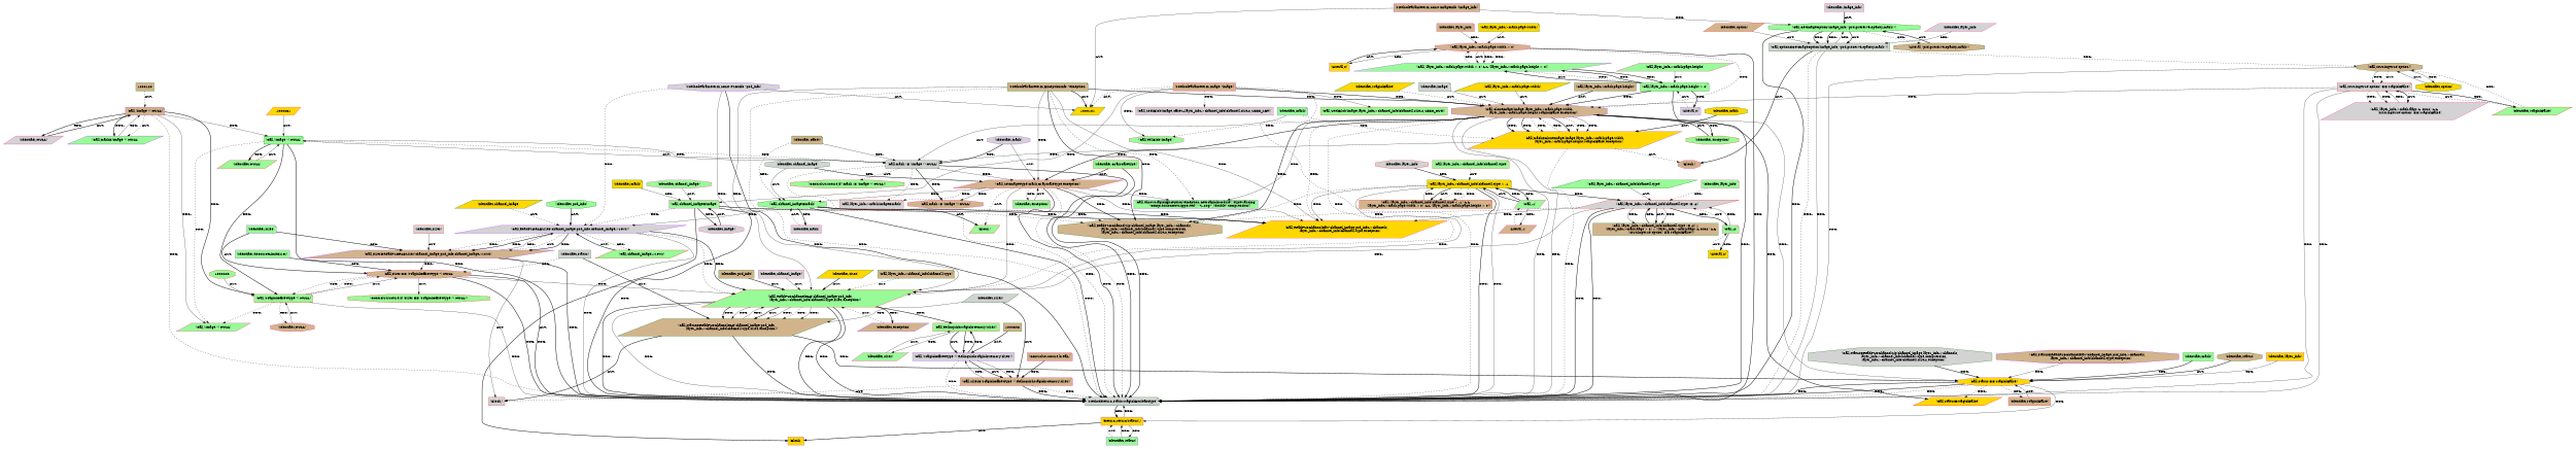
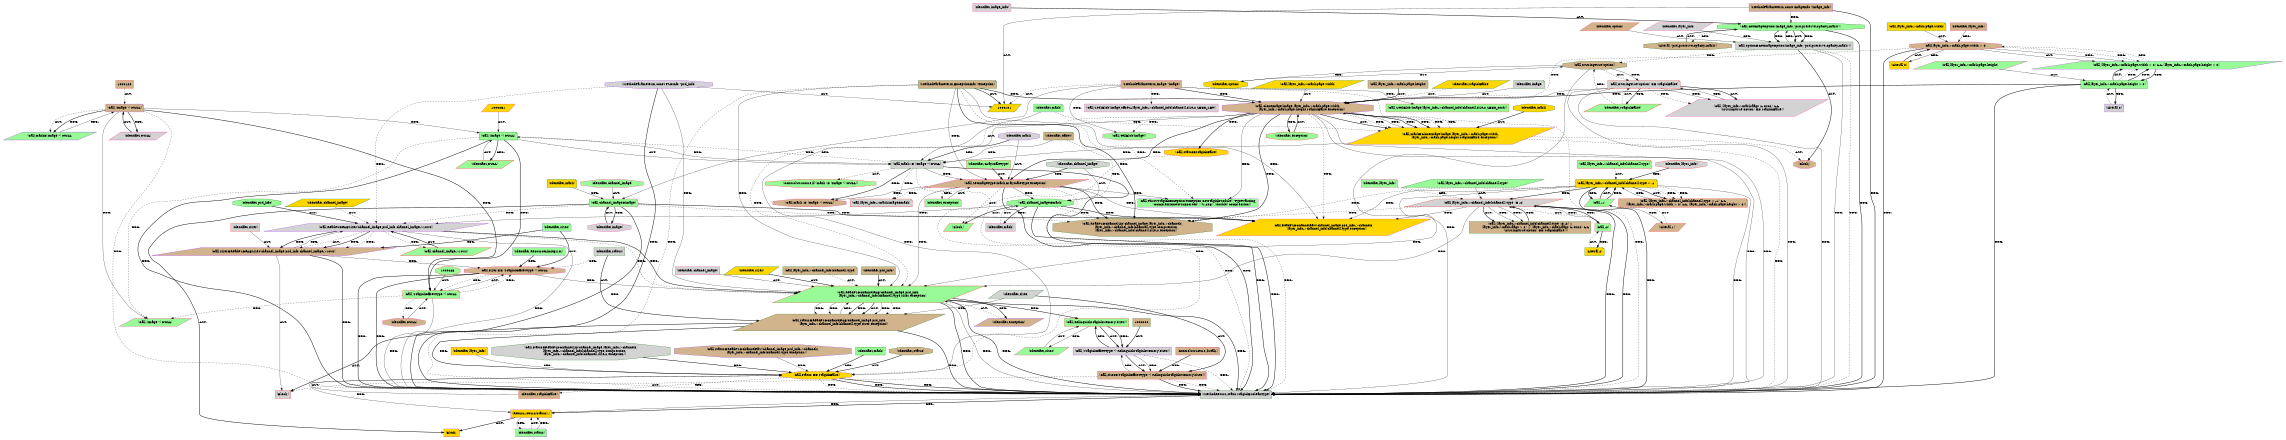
  digraph {
    node [color=darkgreen fillcolor=palegreen shape=parallelogram style=filled]
    edge [style=bold]
    n1 [color=red label="(Call,ReadPSDChannelRLE(channel_image,psd_info,\n          layer_info->channel_info[channel].type,sizes,exception))"]
    n2 [fillcolor=tan label="(Call,status=ReadPSDChannelRLE(channel_image,psd_info,\n          layer_info->channel_info[channel].type,sizes,exception))"]
    n3 [color=red label="(Call,RelinquishMagickMemory(sizes))" shape=box]
    n4 [color=purple fillcolor=tan label="(Identifier,exception)"]
    n5 [fillcolor=lightgrey label="(MethodReturn,static MagickBooleanType)" shape=note]
    n6 [color=purple fillcolor=gold label="(Call,status == MagickFalse)" shape=octagon]
    n7 [color=red fillcolor=lightgrey label="(Block,)" shape=box]
    n8 [color=purple fillcolor=lightgrey label="(Call,(MagickOffsetType *) RelinquishMagickMemory(sizes))" shape=box]
    n9 [color=deeppink label="(Identifier,sizes)"]
    n10 [color=purple fillcolor=gold label="(Return,return(status);)" shape=note]
    n11 [color=purple fillcolor=lightgrey label="(Call,ReadPSDRLESizes(channel_image,psd_info,channel_image->rows))"]
    n12 [color=purple fillcolor=tan label="(Call,sizes=ReadPSDRLESizes(channel_image,psd_info,channel_image->rows))"]
    n13 [color=red label="(Call,channel_image->rows)"]
    n14 [color=deeppink fillcolor=tan label="(Call,sizes == (MagickOffsetType *) NULL)" shape=octagon]
    n15 [label="(Call,channel_image=mask)" shape=octagon]
    n16 [fillcolor=tan label="(Call,ReadPSDChannelZip(channel_image,layer_info->channels,\n        layer_info->channel_info[channel].type,compression,\n        layer_info->channel_info[channel].size-2,exception))" shape=octagon]
    n17 [color=red label="(Block,)"]
    n18 [color=deeppink fillcolor=gold label="(Call,ReadPSDChannelRaw(channel_image,psd_info->channels,\n        layer_info->channel_info[channel].type,exception))"]
    n19 [color=deeppink fillcolor=lightgrey label="(Identifier,mask)" shape=box]
    n20 [color=deeppink fillcolor=tan label="(Call,SetImageType(mask,GrayscaleType,exception))"]
    n21 [color=red fillcolor=lightgrey label="(Call,layer_info->mask.image=mask)" shape=note]
    n22 [color=purple label="(Call,ThrowMagickException(exception,GetMagickModule(),TypeWarning,\n        \"CompressionNotSupported\",\"'%.20g'\",(double) compression))" shape=box]
    n23 [color=deeppink fillcolor=tan label="(Call,mask != (Image *) NULL)" shape=octagon]
    n24 [color=deeppink label="(Identifier,exception)" shape=note]
    n25 [fillcolor=lightgrey label="(Call,mask != (Image *) NULL)" shape=box]
    n26 [label="(Call,(Image *) NULL)" shape=note]
    n27 [color=red label="(ControlStructure,if (mask != (Image *) NULL))" shape=octagon]
    n28 [color=red label="(Call,(MagickOffsetType *) NULL)" shape=note]
    n29 [color=deeppink label="(Call,(Image *) NULL)"]
    n30 [color=red label="(Identifier,NULL)"]
    n31 [color=purple fillcolor=gold label="(Call,mask=CloneImage(image,layer_info->mask.page.width,\n         layer_info->mask.page.height,MagickFalse,exception))"]
    n32 [color=purple fillcolor=tan label="(Call,CloneImage(image,layer_info->mask.page.width,\n         layer_info->mask.page.height,MagickFalse,exception))" shape=octagon]
    n33 [color=deeppink fillcolor=tan label="(Block,)" shape=octagon]
    n34 [color=deeppink label="(Call,TellBlob(image))" shape=octagon]
    n35 [color=red label="(Identifier,exception)" shape=octagon]
-   n36 [color=red fillcolor=gold label="(Call,status=MagickFalse)"]
+   n36 [color=red fillcolor=gold label="(Call,status=MagickFalse)" shape=octagon]
    n37 [color=red fillcolor=tan label="(Identifier,MagickFalse)" shape=box]
    n38 [color=deeppink fillcolor=tan label="(MethodParameterIn,Image *image)" shape=box]
    n39 [color=deeppink label="(Call,channel_image=image)" shape=note]
    n40 [color=deeppink fillcolor=lightgrey label="(Call,SeekBlob(image,offset+layer_info->channel_info[channel].size-2,SEEK_SET))" shape=box]
    n41 [color=red label="(Call,SeekBlob(image,layer_info->channel_info[channel].size-2,SEEK_CUR))" shape=box]
    1000101 [fillcolor=gold]
    n43 [color=purple fillcolor=gold label="(Block,)" shape=note]
    n44 [color=deeppink fillcolor=lightgrey label="(Identifier,image)" shape=octagon]
    n45 [color=deeppink fillcolor=tan label="(Call,layer_info->mask.page.width > 0)" shape=octagon]
    n46 [color=purple fillcolor=gold label="(Literal,0)" shape=box]
    n47 [color=purple label="(Call,(layer_info->mask.page.width > 0) && (layer_info->mask.page.height > 0))"]
    n48 [label="(Call,layer_info->mask.page.height > 0)" shape=note]
    n49 [color=purple fillcolor=lightgrey label="(Literal,0)" shape=note]
    n50 [color=red fillcolor=lightgrey label="(Call,IsStringTrue(option) == MagickFalse)" shape=note]
    n51 [color=red label="(Identifier,MagickFalse)"]
    n52 [color=deeppink fillcolor=lightgrey label="(Call,(layer_info->mask.flags & 0x02) &&\n            (IsStringTrue(option) == MagickFalse))"]
    n53 [fillcolor=tan label="(Call,IsStringTrue(option))" shape=octagon]
    n54 [fillcolor=gold label="(Identifier,option)" shape=octagon]
    n55 [fillcolor=lightgrey label="(Call,option=GetImageOption(image_info,\"psd:preserve-opacity-mask\"))" shape=box]
    n56 [label="(Call,GetImageOption(image_info,\"psd:preserve-opacity-mask\"))" shape=octagon]
    n57 [fillcolor=tan label="(Literal,\"psd:preserve-opacity-mask\")" shape=octagon]
    n58 [color=purple fillcolor=tan label="(MethodParameterIn,const ImageInfo *image_info)" shape=box]
    n59 [fillcolor=tan label="(MethodParameterIn,ExceptionInfo *exception)" shape=note]
    n60 [color=deeppink fillcolor=tan label="(Identifier,NULL)" shape=octagon]
    n61 [color=purple fillcolor=tan label="(Call,(Image *) NULL)" shape=note]
    n62 [color=deeppink fillcolor=lightgrey label="(Identifier,NULL)"]
    n63 [color=purple label="(Call,mask=(Image *) NULL)"]
    n64 [color=purple fillcolor=lightgrey label="(MethodParameterIn,const PSDInfo *psd_info)" shape=octagon]
    n65 [fillcolor=gold label="(Call,layer_info->channel_info[channel].type < -1)" shape=note]
    n66 [color=deeppink label="(Call,-1)"]
    n67 [color=red fillcolor=lightgrey label="(Call,layer_info->channel_info[channel].type != -2)"]
    n68 [color=red fillcolor=tan label="(Call,(layer_info->channel_info[channel].type < -1) &&\n      (layer_info->mask.page.width > 0) && (layer_info->mask.page.height > 0))" shape=note]
-   n69 [color=deeppink fillcolor=tan label="(Literal,1)"]
+   n69 [color=red fillcolor=tan label="(Literal,1)"]
    n70 [color=deeppink label="(Call,-2)" shape=note]
    n71 [fillcolor=tan label="(Call,(layer_info->channel_info[channel].type != -2) ||\n           (layer_info->mask.flags > 2) || ((layer_info->mask.flags & 0x02) &&\n            (IsStringTrue(option) == MagickFalse)))" shape=box]
    n72 [fillcolor=gold label="(Literal,2)" shape=note]
-   n73 [color=red label="(ControlStructure,if (sizes == (MagickOffsetType *) NULL))" shape=octagon]
    n74 [color=purple label="(Identifier,status)" shape=note]
    n75 [color=deeppink fillcolor=tan label="(Call,sizes=(MagickOffsetType *) RelinquishMagickMemory(sizes))" shape=note]
    n76 [fillcolor=gold label="(Identifier,sizes)"]
    n77 [fillcolor=tan label="(Identifier,status)" shape=octagon]
    n78 [color=red label="(Call,layer_info->channel_info[channel].type)" shape=note]
    n79 [color=deeppink label="(Identifier,channel_image)" shape=octagon]
    n80 [color=purple fillcolor=gold label="(Identifier,layer_info)" shape=box]
    n81 [color=deeppink fillcolor=lightgrey label="(Identifier,layer_info)"]
    n82 [color=purple label="(Identifier,sizes)" shape=note]
    n83 [color=deeppink label="(Identifier,layer_info)" shape=note]
    n84 [fillcolor=lightgrey label="(Call,status=ReadPSDChannelZip(channel_image,layer_info->channels,\n        layer_info->channel_info[channel].type,compression,\n        layer_info->channel_info[channel].size-2,exception))" shape=octagon]
    n85 [fillcolor=lightgrey label="(Identifier,status)" shape=box]
    n86 [color=red label="(Identifier,GrayscaleType)" shape=box]
    n87 [color=purple fillcolor=tan label="(Call,status=ReadPSDChannelRaw(channel_image,psd_info->channels,\n        layer_info->channel_info[channel].type,exception))" shape=octagon]
    n88 [color=deeppink label="(Call,layer_info->mask.page.height)"]
    n89 [color=red fillcolor=lightgrey label="(Identifier,sizes)" shape=box]
    n90 [color=red fillcolor=tan label="(Identifier,option)"]
    n91 [color=deeppink fillcolor=tan label="(ControlStructure,break;)" shape=note]
    n92 [fillcolor=tan label="(Call,layer_info->channel_info[channel].type)" shape=note]
    n93 [fillcolor=tan label="(Call,layer_info->mask.page.height)" shape=box]
    n94 [fillcolor=gold label="(Identifier,MagickFalse)"]
    n95 [fillcolor=tan label="(Identifier,offset)" shape=note]
    n96 [fillcolor=tan label="(Identifier,psd_info)" shape=box]
    n97 [color=purple label="(Identifier,mask)" shape=note]
    n98 [fillcolor=gold label="(Identifier,channel_image)"]
    n99 [fillcolor=lightgrey label="(Identifier,sizes)"]
    n100 [color=deeppink fillcolor=tan label="(Identifier,layer_info)" shape=note]
    n101 [color=deeppink fillcolor=lightgrey label="(Identifier,channel_image)" shape=box]
    n102 [color=deeppink fillcolor=lightgrey label="(Identifier,image_info)" shape=note]
    n103 [fillcolor=lightgrey label="(Identifier,image)" shape=note]
    n104 [color=purple fillcolor=lightgrey label="(Identifier,mask)" shape=octagon]
    n105 [fillcolor=gold label="(Identifier,mask)" shape=note]
    n106 [color=red fillcolor=lightgrey label="(Identifier,layer_info)" shape=octagon]
    n107 [color=purple label="(Identifier,ResourceLimitError)" shape=box]
    n108 [fillcolor=gold label="(Call,layer_info->mask.page.width)"]
    n109 [label="(Identifier,mask)" shape=box]
    n110 [fillcolor=gold label="(Call,layer_info->mask.page.width)" shape=note]
    n111 [label="(Call,layer_info->channel_info[channel].type)"]
    n112 [label="(Identifier,psd_info)" shape=octagon]
    n113 [fillcolor=gold label="(Identifier,mask)" shape=octagon]
    n114 [fillcolor=lightgrey label="(Identifier,channel_image)" shape=octagon]
    1000231 [color=deeppink fillcolor=gold]
-   1000120 [fillcolor=tan shape=box]
+   1000120 [color=red fillcolor=tan shape=box]
    1000283 [color=red shape=octagon]
    1000308 [fillcolor=tan shape=box]
    n1 -> n2 [label="AST: "]
    n1 -> n2 [label="DDG: " style=solid]
    n1 -> n2 [label="DDG: " style=dashed]
    n1 -> n2 [label="DDG: " style=solid]
    n1 -> n2 [label="DDG: "]
    n1 -> n2 [label="DDG: " style=solid]
    n1 -> n3 [label="DDG: "]
    n1 -> n4 [label="CFG: "]
    n1 -> n5 [label="DDG: "]
    n1 -> n5 [label="DDG: "]
    n1 -> n5 [label="DDG: "]
    n1 -> n5 [label="DDG: " style=solid]
    n2 -> n1 [label="CFG: " style=solid]
    n2 -> n5 [label="DDG: "]
    n2 -> n6 [label="DDG: "]
    n2 -> n7 [label="AST: "]
    n3 -> n8 [label="AST: "]
    n3 -> n8 [label="DDG: "]
    n3 -> n9 [label="CFG: " style=solid]
    n4 -> n1 [label="AST: " style=dashed]
    n5 -> n10 [label="CFG: "]
    n6 -> n5 [label="DDG: "]
    n6 -> n5 [label="DDG: " style=dashed]
    n6 -> n5 [label="DDG: "]
    n6 -> n10 [label="DDG: " style=solid]
    n6 -> n37 [label="CFG: " style=dashed]
    n8 -> n3 [label="CFG: "]
    n8 -> n5 [label="DDG: " style=dashed]
    n8 -> n75 [label="AST: "]
    n8 -> n75 [label="DDG: " style=solid]
    n9 -> n3 [label="AST: " style=solid]
    n10 -> n5 [label="DDG: " style=solid]
    n10 -> n43 [label="AST: "]
    n10 -> n74 [label="CFG: " style=solid]
    n11 -> n1 [label="DDG: " style=dashed]
    n11 -> n1 [label="DDG: "]
    n11 -> n5 [label="DDG: " style=solid]
    n11 -> n12 [label="AST: " style=dashed]
    n11 -> n12 [label="DDG: "]
    n11 -> n12 [label="DDG: " style=dashed]
    n11 -> n12 [label="DDG: "]
    n11 -> n13 [label="CFG: " style=dashed]
    n12 -> n5 [label="DDG: "]
    n12 -> n7 [label="AST: " style=solid]
    n12 -> n11 [label="CFG: " style=solid]
    n12 -> n14 [label="DDG: " style=solid]
    n13 -> n11 [label="AST: "]
    n14 -> n1 [label="DDG: " style=solid]
    n14 -> n5 [label="DDG: "]
    n14 -> n5 [label="DDG: "]
    n14 -> n28 [label="CFG: " style=dashed]
-   n14 -> n73 [label="AST: " style=solid]
    n15 -> n5 [label="DDG: "]
    n15 -> n11 [label="DDG: " style=solid]
    n15 -> n16 [label="DDG: " style=dashed]
    n15 -> n17 [label="AST: "]
    n15 -> n18 [label="DDG: "]
    n15 -> n19 [label="CFG: "]
    n19 -> n15 [label="AST: " style=dashed]
    n20 -> n1 [label="DDG: " style=solid]
    n20 -> n5 [label="DDG: "]
    n20 -> n5 [label="DDG: " style=dashed]
    n20 -> n15 [label="DDG: " style=solid]
    n20 -> n16 [label="DDG: "]
    n20 -> n17 [label="AST: " style=dashed]
    n20 -> n18 [label="DDG: " style=solid]
    n20 -> n21 [label="DDG: " style=dashed]
    n20 -> n22 [label="DDG: " style=solid]
    n20 -> n23 [label="DDG: " style=solid]
    n20 -> n24 [label="CFG: " style=dashed]
    n24 -> n20 [label="AST: " style=solid]
    n25 -> n5 [label="DDG: " style=dashed]
    n25 -> n5 [label="DDG: "]
    n25 -> n20 [label="DDG: " style=solid]
    n25 -> n21 [label="DDG: " style=dashed]
    n25 -> n23 [label="DDG: "]
    n25 -> n26 [label="CFG: " style=dashed]
    n25 -> n27 [label="AST: " style=dashed]
    n26 -> n5 [label="DDG: "]
    n26 -> n25 [label="AST: " style=solid]
    n26 -> n25 [label="DDG: " style=solid]
    n26 -> n28 [label="DDG: "]
    n26 -> n29 [label="DDG: " style=dashed]
    n26 -> n30 [label="CFG: "]
    n28 -> n5 [label="DDG: " style=solid]
    n28 -> n14 [label="AST: " style=solid]
    n28 -> n14 [label="DDG: " style=dashed]
    n28 -> n29 [label="DDG: " style=dashed]
    n28 -> n60 [label="CFG: " style=dashed]
    n30 -> n26 [label="AST: " style=solid]
    n31 -> n5 [label="DDG: " style=dashed]
    n31 -> n25 [label="DDG: " style=solid]
    n31 -> n32 [label="CFG: " style=dashed]
    n31 -> n33 [label="AST: " style=dashed]
    n32 -> n1 [label="DDG: " style=dashed]
    n32 -> n5 [label="DDG: " style=solid]
    n32 -> n5 [label="DDG: " style=solid]
    n32 -> n6 [label="DDG: " style=solid]
    n32 -> n16 [label="DDG: "]
    n32 -> n18 [label="DDG: " style=dashed]
    n32 -> n20 [label="DDG: "]
    n32 -> n22 [label="DDG: " style=solid]
    n32 -> n31 [label="AST: "]
    n32 -> n31 [label="DDG: " style=dashed]
    n32 -> n31 [label="DDG: " style=solid]
    n32 -> n31 [label="DDG: "]
    n32 -> n31 [label="DDG: "]
    n32 -> n31 [label="DDG: " style=dashed]
    n32 -> n34 [label="DDG: " style=dashed]
    n32 -> n35 [label="CFG: "]
    n32 -> n36 [label="DDG: "]
    n35 -> n32 [label="AST: "]
-   n6 -> n36 [label="DDG: " style=dashed]
+   n36 -> n6 [label="DDG: " style=dashed]
    n37 -> n6 [label="AST: " style=solid]
    n38 -> n5 [label="DDG: " style=dashed]
    n38 -> n32 [label="DDG: "]
    n38 -> n34 [label="DDG: " style=solid]
    n38 -> n39 [label="DDG: " style=solid]
    n38 -> n40 [label="DDG: " style=dashed]
    n38 -> n41 [label="DDG: " style=solid]
    n38 -> 1000101 [label="AST: " style=dashed]
    n39 -> n5 [label="DDG: "]
    n39 -> n11 [label="DDG: " style=dashed]
    n39 -> n16 [label="DDG: " style=dashed]
    n39 -> n18 [label="DDG: "]
    n39 -> n43 [label="AST: "]
    n39 -> n44 [label="CFG: "]
    n44 -> n39 [label="AST: "]
    n45 -> n5 [label="DDG: "]
    n45 -> n32 [label="DDG: " style=dashed]
    n45 -> n46 [label="CFG: " style=solid]
    n45 -> n47 [label="AST: " style=solid]
    n45 -> n47 [label="DDG: " style=solid]
    n45 -> n47 [label="DDG: " style=dashed]
    n46 -> n45 [label="AST: "]
    n47 -> n45 [label="CFG: " style=dashed]
    n47 -> n48 [label="CFG: "]
    n48 -> n5 [label="DDG: "]
    n48 -> n32 [label="DDG: "]
    n48 -> n47 [label="AST: "]
    n48 -> n47 [label="DDG: " style=dashed]
    n48 -> n47 [label="DDG: "]
    n48 -> n49 [label="CFG: "]
    n49 -> n48 [label="AST: " style=dashed]
    n50 -> n5 [label="DDG: " style=solid]
    n50 -> n5 [label="DDG: " style=solid]
    n50 -> n32 [label="DDG: " style=solid]
    n50 -> n51 [label="CFG: "]
    n50 -> n52 [label="AST: "]
    n50 -> n52 [label="DDG: " style=dashed]
    n50 -> n52 [label="DDG: " style=solid]
    n51 -> n50 [label="AST: " style=dashed]
    n51 -> n53 [label="CFG: " style=dashed]
    n52 -> n50 [label="CFG: " style=solid]
    n53 -> n5 [label="DDG: " style=solid]
    n53 -> n50 [label="AST: " style=dashed]
    n53 -> n50 [label="DDG: " style=solid]
    n53 -> n54 [label="CFG: " style=solid]
    n54 -> n53 [label="AST: " style=solid]
    n55 -> n5 [label="DDG: " style=solid]
    n55 -> n5 [label="DDG: " style=dashed]
    n55 -> n33 [label="AST: "]
    n55 -> n53 [label="DDG: " style=dashed]
    n55 -> n56 [label="CFG: " style=solid]
    n56 -> n5 [label="DDG: "]
    n56 -> n55 [label="AST: "]
    n56 -> n55 [label="DDG: "]
    n56 -> n55 [label="DDG: "]
    n56 -> n57 [label="CFG: " style=dashed]
    n57 -> n56 [label="AST: "]
-   n86 -> n5 [label="DDG: "]
+   n58 -> n5 [label="DDG: "]
    n58 -> 1000101 [label="AST: " style=solid]
    n58 -> n56 [label="DDG: " style=solid]
    n59 -> n1 [label="DDG: " style=solid]
    n59 -> n5 [label="DDG: " style=dashed]
    n59 -> n16 [label="DDG: "]
    n59 -> n18 [label="DDG: " style=solid]
    n59 -> n20 [label="DDG: " style=solid]
    n59 -> n22 [label="DDG: " style=dashed]
    n59 -> n32 [label="DDG: "]
    n59 -> 1000101 [label="AST: "]
    n60 -> n28 [label="AST: " style=solid]
    n61 -> n5 [label="DDG: " style=dashed]
    n61 -> n26 [label="DDG: " style=solid]
    n61 -> n28 [label="DDG: "]
    n61 -> n29 [label="DDG: " style=solid]
    n61 -> n62 [label="CFG: "]
    n61 -> n63 [label="AST: " style=dashed]
    n61 -> n63 [label="DDG: "]
    n62 -> n61 [label="AST: "]
    n63 -> n61 [label="CFG: " style=solid]
    n64 -> n1 [label="DDG: " style=solid]
    n64 -> n5 [label="DDG: "]
    n64 -> n11 [label="DDG: " style=dashed]
    n64 -> 1000101 [label="AST: " style=solid]
    n65 -> n1 [label="DDG: " style=solid]
    n65 -> n5 [label="DDG: "]
    n65 -> n5 [label="DDG: " style=solid]
    n65 -> n16 [label="DDG: " style=dashed]
    n65 -> n18 [label="DDG: " style=solid]
    n65 -> n66 [label="CFG: "]
    n65 -> n67 [label="DDG: "]
    n65 -> n68 [label="AST: "]
    n65 -> n68 [label="DDG: " style=dashed]
    n65 -> n68 [label="DDG: " style=dashed]
    n66 -> n65 [label="AST: "]
    n66 -> n65 [label="DDG: "]
    n66 -> n69 [label="CFG: " style=solid]
    n67 -> n1 [label="DDG: " style=solid]
    n67 -> n5 [label="DDG: "]
    n67 -> n5 [label="DDG: "]
    n67 -> n16 [label="DDG: " style=dashed]
    n67 -> n18 [label="DDG: " style=solid]
    n67 -> n70 [label="CFG: "]
    n67 -> n71 [label="AST: "]
    n67 -> n71 [label="DDG: " style=solid]
    n67 -> n71 [label="DDG: " style=solid]
    n68 -> n65 [label="CFG: " style=solid]
    n69 -> n66 [label="AST: " style=dashed]
    n70 -> n67 [label="AST: " style=dashed]
    n70 -> n67 [label="DDG: " style=solid]
    n70 -> n72 [label="CFG: "]
    n71 -> n67 [label="CFG: "]
    n72 -> n70 [label="AST: " style=dashed]
    n74 -> n10 [label="AST: " style=dashed]
    n74 -> n10 [label="DDG: " style=solid]
    n75 -> n5 [label="DDG: " style=dashed]
    n75 -> n5 [label="DDG: "]
    n75 -> n7 [label="AST: " style=dashed]
    n75 -> n8 [label="CFG: " style=solid]
    n76 -> n1 [label="AST: "]
    n77 -> n6 [label="AST: "]
    n78 -> n65 [label="AST: " style=dashed]
    n79 -> n39 [label="AST: " style=solid]
    n80 -> n6 [label="CFG: " style=solid]
    n81 -> n55 [label="CFG: " style=solid]
    n82 -> n12 [label="CFG: "]
    n82 -> n14 [label="AST: "]
    n83 -> n67 [label="CFG: " style=dashed]
    n84 -> n6 [label="DDG: "]
    n85 -> n2 [label="AST: "]
    n85 -> n14 [label="CFG: " style=dashed]
    n86 -> n20 [label="AST: "]
    n87 -> n6 [label="DDG: " style=solid]
    n88 -> n48 [label="AST: " style=solid]
    n89 -> n12 [label="AST: " style=solid]
    n90 -> n55 [label="AST: " style=solid]
    n91 -> n75 [label="CFG: "]
    n92 -> n1 [label="AST: " style=dashed]
    n93 -> n32 [label="AST: "]
    n94 -> n32 [label="AST: " style=dashed]
    n95 -> n15 [label="CFG: " style=dashed]
    n95 -> n25 [label="CFG: " style=solid]
    n96 -> n1 [label="AST: "]
    n97 -> n25 [label="AST: " style=solid]
    n97 -> n31 [label="CFG: " style=dashed]
    n98 -> n11 [label="AST: " style=dashed]
    n99 -> n2 [label="CFG: " style=solid]
    n99 -> n75 [label="AST: "]
    n100 -> n45 [label="CFG: " style=solid]
    n101 -> n1 [label="AST: " style=solid]
    n102 -> n56 [label="AST: "]
    n103 -> n32 [label="AST: " style=solid]
    n104 -> n20 [label="AST: " style=solid]
    n104 -> n25 [label="CFG: "]
    n105 -> n39 [label="CFG: " style=solid]
    n106 -> n65 [label="CFG: "]
    n107 -> n14 [label="CFG: "]
    n108 -> n32 [label="AST: " style=solid]
    n109 -> n6 [label="CFG: "]
    n110 -> n45 [label="AST: " style=solid]
    n111 -> n67 [label="AST: " style=solid]
    n112 -> n11 [label="AST: "]
    n113 -> n31 [label="AST: "]
    n114 -> n15 [label="AST: " style=solid]
    n114 -> n20 [label="CFG: "]
    1000231 -> n26 [label="AST: " style=solid]
    1000120 -> n61 [label="AST: " style=dashed]
    1000283 -> n28 [label="AST: " style=solid]
    1000308 -> n8 [label="AST: "]
  }
